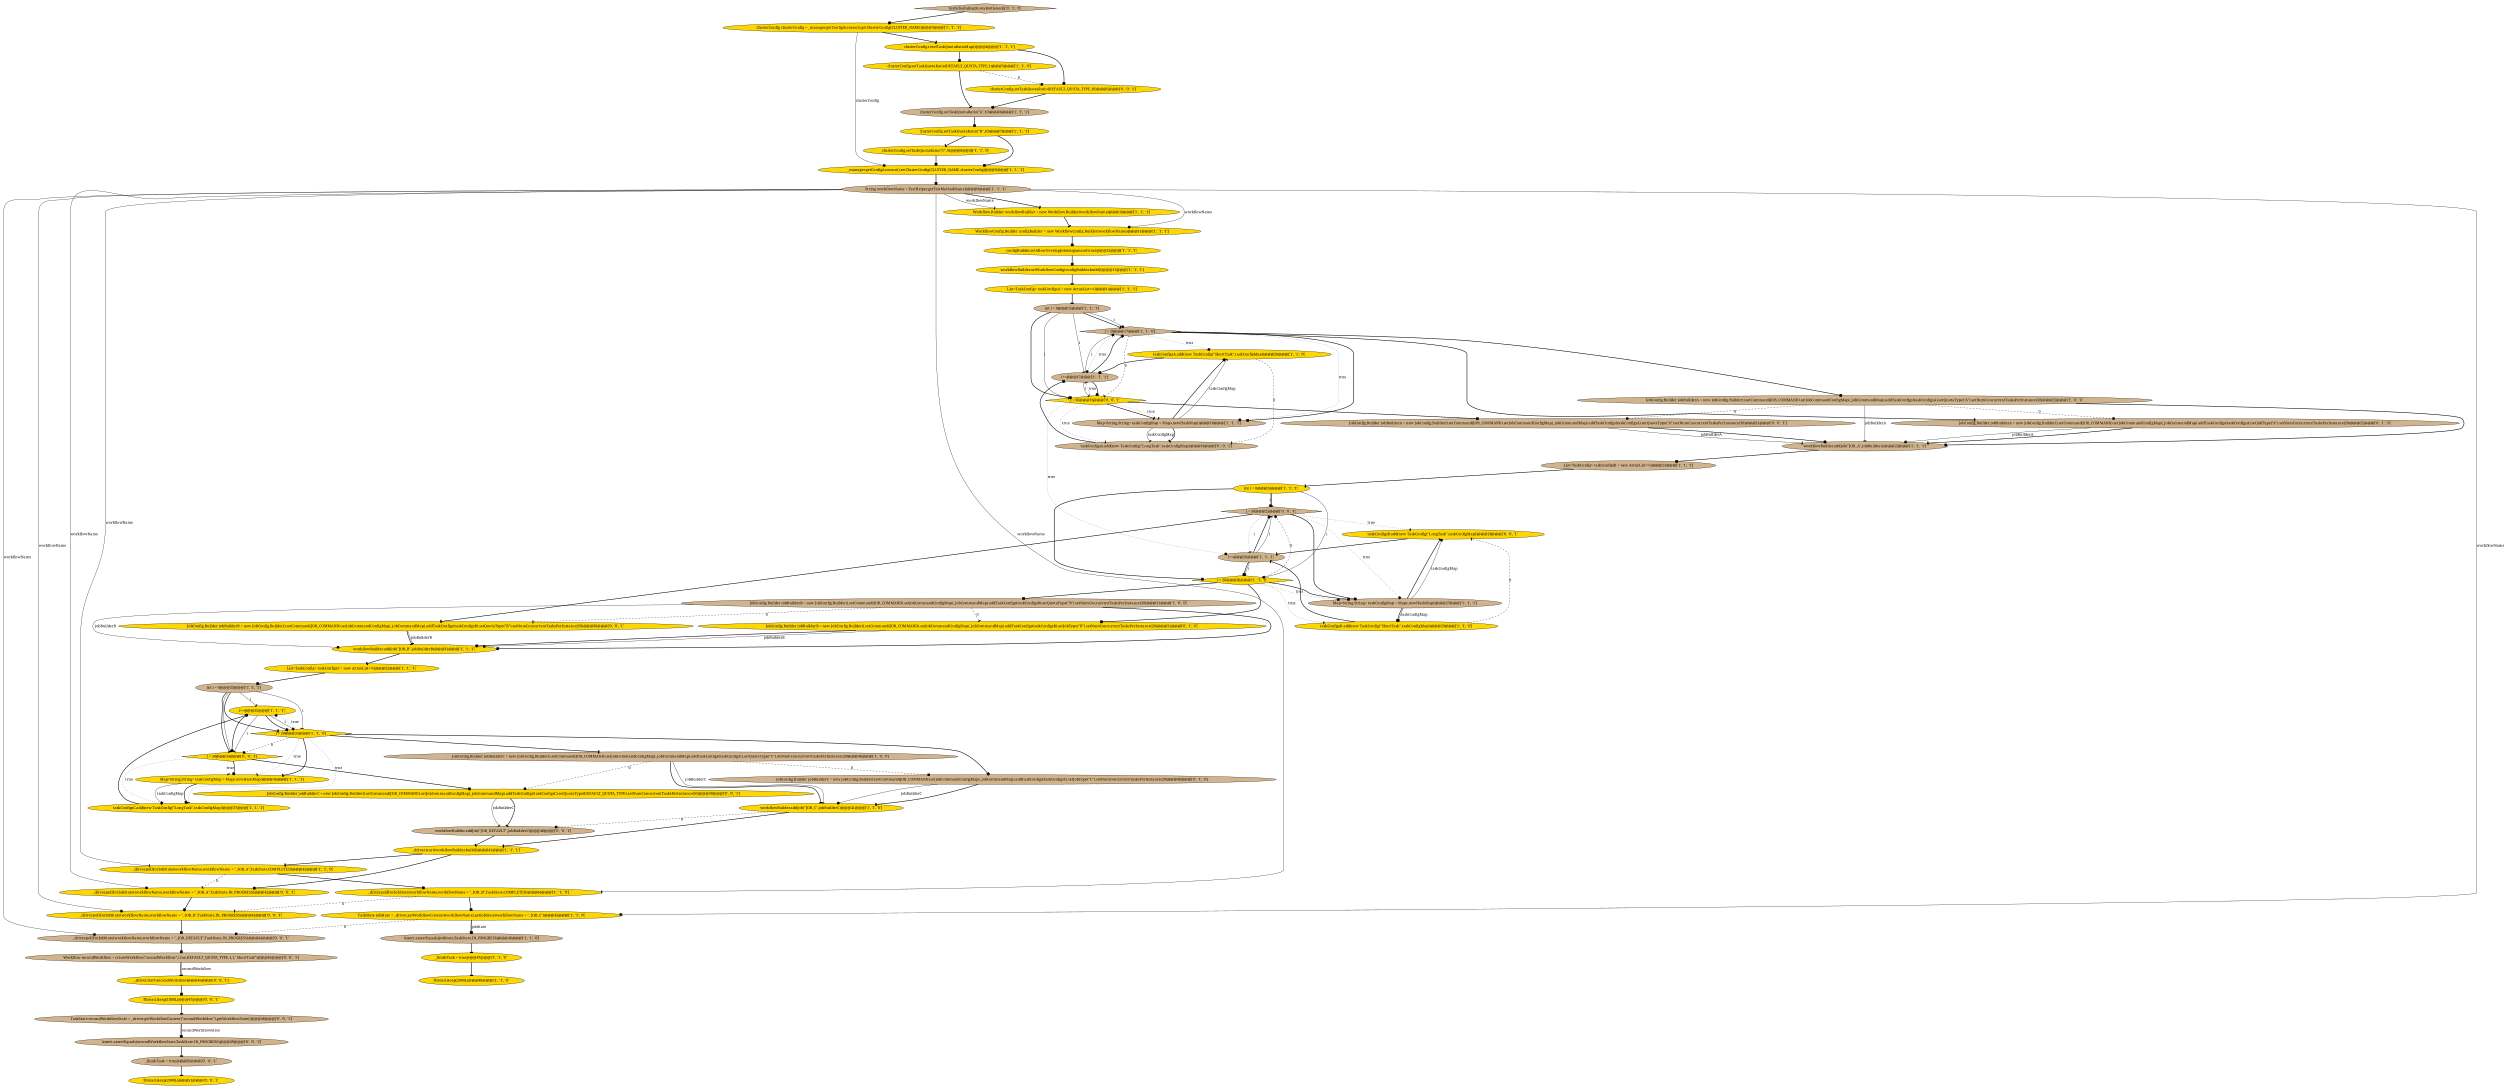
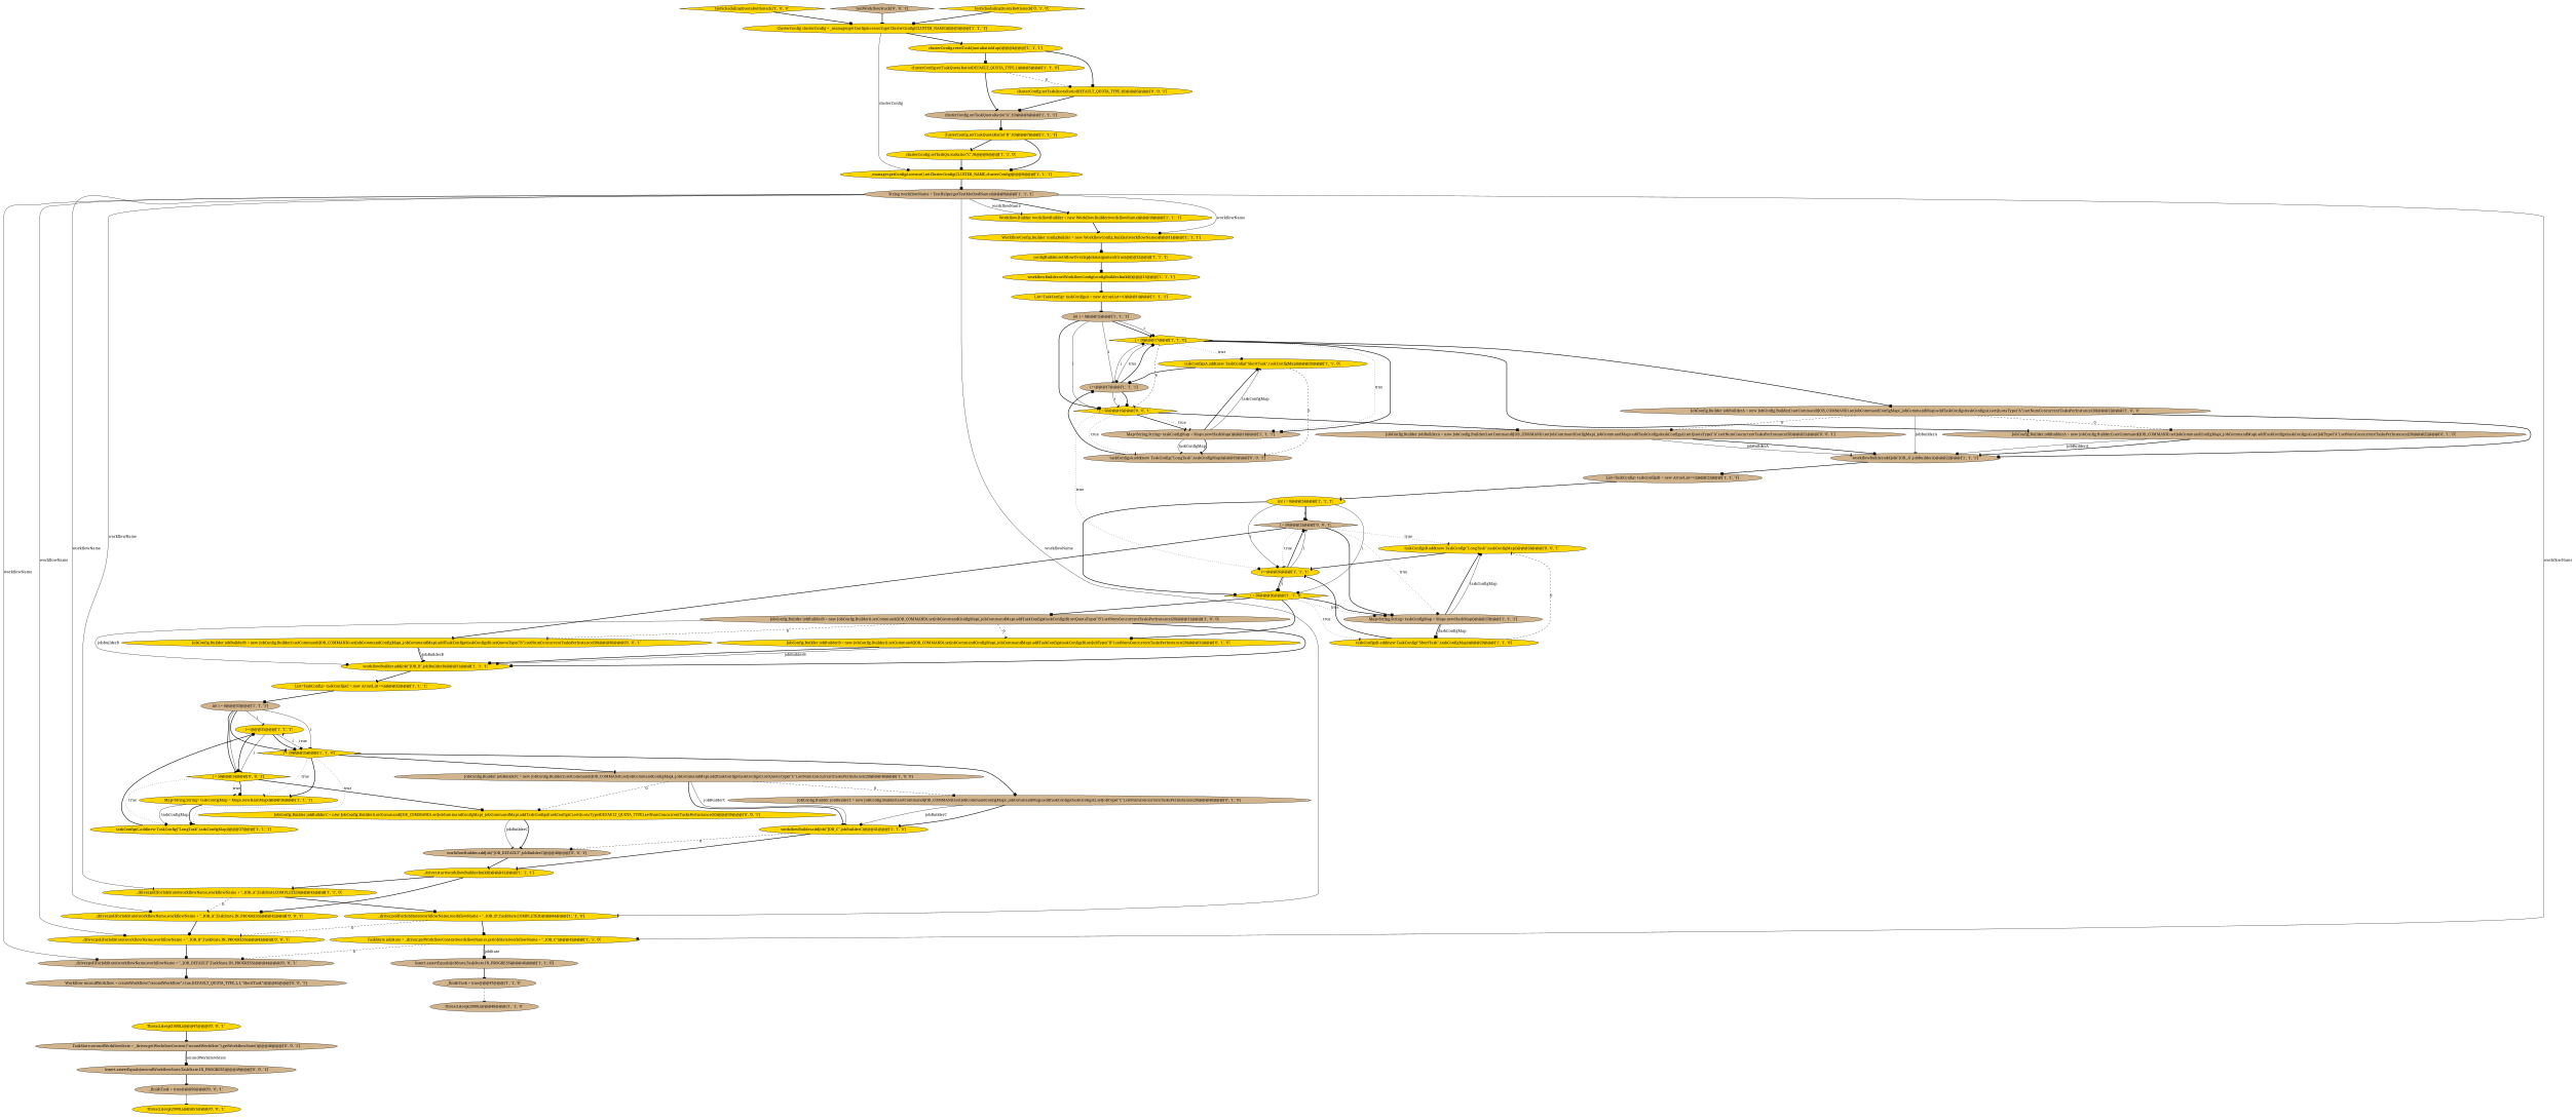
  digraph {
    fontname="Noto Serif"
    node [fillcolor=gold fontname="Noto Serif" shape=ellipse style=filled]
    edge [arrowhead=box fontname="Noto Serif" style=bold]
    n1 [fillcolor=tan label="i < 50@@@25@@@['0', '0', '1']" shape=diamond]
    n2 [label="taskConfigsB.add(new TaskConfig(\"LongTask\",taskConfigMap))@@@28@@@['0', '0', '1']"]
    n3 [label="JobConfig.Builder jobBuilderB = new JobConfig.Builder().setCommand(JOB_COMMAND).setJobCommandConfigMap(_jobCommandMap).addTaskConfigs(taskConfigsB).setQuotaType(\"B\").setNumConcurrentTasksPerInstance(50)@@@30@@@['0', '0', '1']"]
-   n4 [fillcolor=tan label="i++@@@26@@@['1', '1', '1']"]
+   n4 [label="i++@@@26@@@['1', '1', '1']"]
    n5 [fillcolor=tan label="Map<String,String> taskConfigMap = Maps.newHashMap()@@@27@@@['1', '1', '1']"]
    n6 [label="workflowBuilder.addJob(\"JOB_B\",jobBuilderB)@@@31@@@['1', '1', '1']"]
    n7 [label="i < 20@@@26@@@['1', '1', '0']" shape=diamond]
    n8 [label="taskConfigsB.add(new TaskConfig(\"ShortTask\",taskConfigMap))@@@29@@@['1', '1', '0']"]
    n9 [label="taskConfigsC.add(new TaskConfig(\"LongTask\",taskConfigMap))@@@37@@@['1', '1', '1']"]
    n10 [label="i++@@@35@@@['1', '1', '1']"]
    n11 [label="i < 20@@@35@@@['1', '1', '0']" shape=diamond]
    n12 [label="i < 50@@@34@@@['0', '0', '1']" shape=diamond]
-   n13 [fillcolor=tan label="i < 20@@@17@@@['1', '1', '0']" shape=diamond]
+   n13 [label="i < 20@@@17@@@['1', '1', '0']" shape=diamond]
    n14 [fillcolor=tan label="JobConfig.Builder jobBuilderA = new JobConfig.Builder().setCommand(JOB_COMMAND).setJobCommandConfigMap(_jobCommandMap).addTaskConfigs(taskConfigsA).setQuotaType(\"A\").setNumConcurrentTasksPerInstance(20)@@@22@@@['1', '0', '0']"]
    n15 [label="taskConfigsA.add(new TaskConfig(\"ShortTask\",taskConfigMap))@@@20@@@['1', '1', '0']"]
    n16 [fillcolor=tan label="JobConfig.Builder jobBuilderA = new JobConfig.Builder().setCommand(JOB_COMMAND).setJobCommandConfigMap(_jobCommandMap).addTaskConfigs(taskConfigsA).setJobType(\"A\").setNumConcurrentTasksPerInstance(20)@@@22@@@['0', '1', '0']"]
    n17 [fillcolor=tan label="Map<String,String> taskConfigMap = Maps.newHashMap()@@@18@@@['1', '1', '1']"]
    n18 [label="i < 50@@@16@@@['0', '0', '1']" shape=diamond]
    n19 [fillcolor=tan label="i++@@@17@@@['1', '1', '1']"]
    n20 [fillcolor=tan label="workflowBuilder.addJob(\"JOB_A\",jobBuilderA)@@@22@@@['1', '1', '1']"]
    n21 [fillcolor=tan label="JobConfig.Builder jobBuilderA = new JobConfig.Builder().setCommand(JOB_COMMAND).setJobCommandConfigMap(_jobCommandMap).addTaskConfigs(taskConfigsA).setQuotaType(\"A\").setNumConcurrentTasksPerInstance(50)@@@21@@@['0', '0', '1']"]
    n22 [fillcolor=tan label="taskConfigsA.add(new TaskConfig(\"LongTask\",taskConfigMap))@@@19@@@['0', '0', '1']"]
    n23 [fillcolor=tan label="List<TaskConfig> taskConfigsB = new ArrayList<>()@@@23@@@['1', '1', '1']"]
    n24 [label="int i = 0@@@24@@@['1', '1', '1']"]
    n25 [fillcolor=tan label="JobConfig.Builder jobBuilderC = new JobConfig.Builder().setCommand(JOB_COMMAND).setJobCommandConfigMap(_jobCommandMap).addTaskConfigs(taskConfigsC).setQuotaType(\"C\").setNumConcurrentTasksPerInstance(20)@@@40@@@['1', '0', '0']"]
    n26 [label="Map<String,String> taskConfigMap = Maps.newHashMap()@@@36@@@['1', '1', '1']"]
    n27 [fillcolor=tan label="JobConfig.Builder jobBuilderC = new JobConfig.Builder().setCommand(JOB_COMMAND).setJobCommandConfigMap(_jobCommandMap).addTaskConfigs(taskConfigsC).setJobType(\"C\").setNumConcurrentTasksPerInstance(20)@@@40@@@['0', '1', '0']"]
    n28 [label="JobConfig.Builder jobBuilderC = new JobConfig.Builder().setCommand(JOB_COMMAND).setJobCommandConfigMap(_jobCommandMap).addTaskConfigs(taskConfigsC).setQuotaType(DEFAULT_QUOTA_TYPE).setNumConcurrentTasksPerInstance(50)@@@39@@@['0', '0', '1']"]
    n29 [fillcolor=tan label="_finishTask = true@@@50@@@['0', '0', '1']"]
    n30 [label="Thread.sleep(2000L)@@@51@@@['0', '0', '1']"]
    n31 [label="clusterConfig.setTaskQuotaRatio(\"B\",10)@@@7@@@['1', '1', '1']"]
    n32 [label="_manager.getConfigAccessor().setClusterConfig(CLUSTER_NAME,clusterConfig)@@@8@@@['1', '1', '1']"]
    n33 [label="clusterConfig.setTaskQuotaRatio(\"C\",9)@@@8@@@['1', '1', '0']"]
    n34 [fillcolor=tan label="String workflowName = TestHelper.getTestMethodName()@@@9@@@['1', '1', '1']"]
-   n35 [label="Thread.sleep(2000L)@@@48@@@['1', '1', '0']"]
+   n35 [fillcolor=tan label="Thread.sleep(2000L)@@@48@@@['1', '1', '0']"]
    n36 [label="JobConfig.Builder jobBuilderB = new JobConfig.Builder().setCommand(JOB_COMMAND).setJobCommandConfigMap(_jobCommandMap).addTaskConfigs(taskConfigsB).setJobType(\"B\").setNumConcurrentTasksPerInstance(20)@@@31@@@['0', '1', '0']"]
    n37 [fillcolor=tan label="JobConfig.Builder jobBuilderB = new JobConfig.Builder().setCommand(JOB_COMMAND).setJobCommandConfigMap(_jobCommandMap).addTaskConfigs(taskConfigsB).setQuotaType(\"B\").setNumConcurrentTasksPerInstance(20)@@@31@@@['1', '0', '0']"]
    n38 [fillcolor=tan label="int i = 0@@@15@@@['1', '1', '1']"]
    n39 [label="List<TaskConfig> taskConfigsA = new ArrayList<>()@@@14@@@['1', '1', '1']"]
    n40 [label="List<TaskConfig> taskConfigsC = new ArrayList<>()@@@32@@@['1', '1', '1']"]
    n41 [fillcolor=tan label="int i = 0@@@33@@@['1', '1', '1']"]
    n42 [label="workflowBuilder.addJob(\"JOB_C\",jobBuilderC)@@@41@@@['1', '1', '0']"]
    n43 [fillcolor=tan label="workflowBuilder.addJob(\"JOB_DEFAULT\",jobBuilderC)@@@40@@@['0', '0', '1']"]
    n44 [label="_driver.start(workflowBuilder.build())@@@41@@@['1', '1', '1']"]
    n45 [fillcolor=tan label="Workflow secondWorkflow = createWorkflow(\"secondWorkflow\",true,DEFAULT_QUOTA_TYPE,1,1,\"ShortTask\")@@@45@@@['0', '0', '1']"]
-   n46 [label="_driver.start(secondWorkflow)@@@46@@@['0', '0', '1']"]
    n47 [label="Thread.sleep(1000L)@@@47@@@['0', '0', '1']"]
    n48 [fillcolor=tan label="_driver.pollForJobState(workflowName,workflowName + \"_JOB_DEFAULT\",TaskState.IN_PROGRESS)@@@44@@@['0', '0', '1']"]
    n49 [fillcolor=tan label="TaskState secondWorkflowState = _driver.getWorkflowContext(\"secondWorkflow\").getWorkflowState()@@@48@@@['0', '0', '1']"]
    n50 [fillcolor=tan label="Assert.assertEquals(secondWorkflowState,TaskState.IN_PROGRESS)@@@49@@@['0', '0', '1']"]
    n51 [label="clusterConfig.resetTaskQuotaRatioMap()@@@4@@@['1', '1', '1']"]
    n52 [label="clusterConfig.setTaskQuotaRatio(DEFAULT_QUOTA_TYPE,1)@@@5@@@['1', '1', '0']"]
    n53 [label="clusterConfig.setTaskQuotaRatio(DEFAULT_QUOTA_TYPE,10)@@@5@@@['0', '0', '1']"]
    n54 [fillcolor=tan label="clusterConfig.setTaskQuotaRatio(\"A\",10)@@@6@@@['1', '1', '1']"]
    n55 [label="_driver.pollForJobState(workflowName,workflowName + \"_JOB_A\",TaskState.IN_PROGRESS)@@@42@@@['0', '0', '1']"]
    n56 [label="_driver.pollForJobState(workflowName,workflowName + \"_JOB_A\",TaskState.COMPLETED)@@@43@@@['1', '1', '0']"]
    n57 [label="_driver.pollForJobState(workflowName,workflowName + \"_JOB_B\",TaskState.IN_PROGRESS)@@@43@@@['0', '0', '1']"]
    n58 [label="_driver.pollForJobState(workflowName,workflowName + \"_JOB_B\",TaskState.COMPLETED)@@@44@@@['1', '1', '0']"]
    n59 [label="Workflow.Builder workflowBuilder = new Workflow.Builder(workflowName)@@@10@@@['1', '1', '1']"]
    n60 [label="WorkflowConfig.Builder configBuilder = new WorkflowConfig.Builder(workflowName)@@@11@@@['1', '1', '1']"]
    n61 [label="configBuilder.setAllowOverlapJobAssignment(true)@@@12@@@['1', '1', '1']"]
    n62 [label="TaskState jobState = _driver.getWorkflowContext(workflowName).getJobState(workflowName + \"_JOB_C\")@@@45@@@['1', '1', '0']"]
    n63 [fillcolor=tan label="Assert.assertEquals(jobState,TaskState.IN_PROGRESS)@@@46@@@['1', '1', '0']"]
+   n64 [label="testSchedulingQuotaBottleneck['1', '0', '0']" shape=diamond]
    n65 [label="ClusterConfig clusterConfig = _manager.getConfigAccessor().getClusterConfig(CLUSTER_NAME)@@@3@@@['1', '1', '1']"]
+   n66 [fillcolor=tan label="testWorkflowStuck['0', '0', '1']" shape=diamond]
    n67 [label="workflowBuilder.setWorkflowConfig(configBuilder.build())@@@13@@@['1', '1', '1']"]
-   n68 [fillcolor=tan label="testSchedulingQuotaBottleneck['0', '1', '0']" shape=diamond]
-   n69 [label="_finishTask = true@@@47@@@['1', '1', '0']"]
+   n68 [label="testSchedulingQuotaBottleneck['0', '1', '0']" shape=diamond]
+   n69 [fillcolor=tan label="_finishTask = true@@@47@@@['1', '1', '0']"]
    n1 -> n2 [arrowhead=tee label=true style=dotted]
    n1 -> n3 [arrowhead=tee]
-   n1 -> n4 [arrowhead=tee label=i style=dotted]
+   n1 -> n4 [arrowhead=tee label=true style=dotted]
    n1 -> n5
    n1 -> n5 [label=true style=dotted]
    n2 -> n4 [arrowhead=tee]
    n3 -> n6 [arrowhead=tee label=jobBuilderB style=solid]
    n3 -> n6 [arrowhead=tee]
    n4 -> n1
    n4 -> n1 [arrowhead=tee label=i style=solid]
    n4 -> n7
    n4 -> n7 [label=i style=solid]
    n5 -> n2 [label=taskConfigMap style=solid]
    n5 -> n2 [arrowhead=tee]
    n5 -> n8 [label=taskConfigMap style=solid]
    n5 -> n8
    n6 -> n40 [arrowhead=tee]
-   n7 -> n1 [label=0 style=dashed]
    n7 -> n5 [label=true style=dotted]
    n7 -> n5
    n7 -> n8 [arrowhead=tee label=true style=dotted]
    n7 -> n36
    n7 -> n37
    n8 -> n2 [arrowhead=tee label=0 style=dashed]
    n8 -> n4 [arrowhead=tee]
    n9 -> n10
    n10 -> n11
    n10 -> n11 [label=i style=solid]
    n10 -> n12
    n10 -> n12 [arrowhead=tee label=i style=solid]
    n11 -> n9 [arrowhead=tee label=true style=dotted]
-   n11 -> n10 [label=true style=dotted]
-   n11 -> n12 [label=0 style=dashed]
+   n11 -> n10 [arrowhead=tee label=true style=dotted]
    n11 -> n25 [arrowhead=tee]
    n11 -> n26 [arrowhead=tee]
    n11 -> n26 [arrowhead=tee label=true style=dotted]
    n11 -> n27
    n12 -> n9 [arrowhead=tee label=true style=dotted]
    n12 -> n26 [arrowhead=tee label=true style=dotted]
    n12 -> n26
    n12 -> n28
    n13 -> n14
    n13 -> n15 [label=true style=dotted]
    n13 -> n16 [arrowhead=tee]
    n13 -> n17 [label=true style=dotted]
    n13 -> n17
    n13 -> n18 [arrowhead=tee label=6 style=dashed]
-   n13 -> n19 [label=true style=dotted]
+   n13 -> n19 [label=true style=solid]
    n14 -> n16 [label=0 style=dashed]
    n14 -> n20
    n14 -> n20 [arrowhead=tee label=jobBuilderA style=solid]
    n14 -> n21 [label=0 style=dashed]
    n15 -> n19
    n15 -> n22 [arrowhead=tee label=0 style=dashed]
    n16 -> n20 [label=jobBuilderA style=solid]
    n16 -> n20 [arrowhead=tee]
    n17 -> n15 [arrowhead=tee label=taskConfigMap style=solid]
    n17 -> n15
    n17 -> n22 [arrowhead=tee label=taskConfigMap style=solid]
    n17 -> n22 [arrowhead=tee]
    n18 -> n4 [label=true style=dotted]
    n18 -> n17 [arrowhead=tee]
    n18 -> n17 [arrowhead=tee label=true style=dotted]
-   n18 -> n19 [arrowhead=tee label=true style=dotted]
    n18 -> n21
    n18 -> n22 [arrowhead=tee label=true style=dotted]
    n19 -> n13
    n19 -> n13 [label=i style=solid]
    n19 -> n18
    n19 -> n18 [arrowhead=tee label=i style=solid]
    n20 -> n23
    n21 -> n20 [arrowhead=tee label=jobBuilderA style=solid]
    n21 -> n20
    n22 -> n19
    n23 -> n24 [arrowhead=tee]
    n24 -> n1 [arrowhead=tee]
    n24 -> n1 [label=i style=solid]
+   n24 -> n4 [label=i style=solid]
    n24 -> n7 [label=i style=solid]
    n24 -> n7
    n25 -> n27 [label=0 style=dashed]
    n25 -> n28 [label=0 style=dashed]
    n25 -> n42 [arrowhead=tee]
    n25 -> n42 [arrowhead=tee label=jobBuilderC style=solid]
    n26 -> n9
    n26 -> n9 [label=taskConfigMap style=solid]
    n27 -> n42 [label=jobBuilderC style=solid]
    n27 -> n42 [arrowhead=tee]
    n28 -> n43 [arrowhead=tee label=jobBuilderC style=solid]
    n28 -> n43 [arrowhead=tee]
-   n29 -> n30 [arrowhead=tee]
+   n29 -> n30 [arrowhead=tee style=solid]
    n31 -> n32
    n31 -> n33 [arrowhead=tee]
    n32 -> n34
    n33 -> n32
    n34 -> n48 [label=workflowName style=solid]
    n34 -> n55 [label=workflowName style=solid]
    n34 -> n56 [arrowhead=tee label=workflowName style=solid]
    n34 -> n57 [label=workflowName style=solid]
    n34 -> n58 [arrowhead=tee label=workflowName style=solid]
    n34 -> n59 [arrowhead=tee]
    n34 -> n59 [arrowhead=tee label=workflowName style=solid]
    n34 -> n60 [label=workflowName style=solid]
    n34 -> n62 [label=workflowName style=solid]
    n36 -> n6
    n36 -> n6 [label=jobBuilderB style=solid]
    n37 -> n3 [arrowhead=tee label=0 style=dashed]
    n37 -> n6 [label=jobBuilderB style=solid]
    n37 -> n6
    n37 -> n36 [arrowhead=tee label=0 style=dashed]
    n38 -> n13 [arrowhead=tee]
    n38 -> n13 [label=i style=solid]
    n38 -> n18
    n38 -> n18 [arrowhead=tee label=i style=solid]
    n38 -> n19 [arrowhead=tee label=i style=solid]
    n39 -> n38 [arrowhead=tee]
    n40 -> n41
    n41 -> n10 [arrowhead=tee label=i style=solid]
    n41 -> n11 [arrowhead=tee]
    n41 -> n11 [arrowhead=tee label=i style=solid]
    n41 -> n12 [arrowhead=tee label=i style=solid]
    n41 -> n12 [arrowhead=tee]
    n42 -> n43 [label=0 style=dashed]
    n42 -> n44 [arrowhead=tee]
    n43 -> n44 [arrowhead=tee]
    n44 -> n55
    n44 -> n56 [arrowhead=tee]
-   n45 -> n46 [arrowhead=tee]
-   n45 -> n46 [arrowhead=tee label=secondWorkflow style=solid]
-   n46 -> n47
    n47 -> n49 [arrowhead=tee]
    n48 -> n45
    n49 -> n50
    n49 -> n50 [arrowhead=tee label=secondWorkflowState style=solid]
    n50 -> n29 [arrowhead=tee]
    n51 -> n52
    n51 -> n53
    n52 -> n53 [label=0 style=dashed]
    n52 -> n54 [arrowhead=tee]
    n53 -> n54
    n54 -> n31
    n55 -> n57
    n56 -> n55 [arrowhead=tee label=0 style=dashed]
    n56 -> n58
    n57 -> n48
    n58 -> n57 [arrowhead=tee label=0 style=dashed]
    n58 -> n62
    n59 -> n60 [arrowhead=tee]
    n60 -> n61
    n61 -> n67
    n62 -> n48 [label=0 style=dashed]
    n62 -> n63
    n62 -> n63 [label=jobState style=solid]
    n63 -> n69 [arrowhead=tee]
+   n64 -> n65
    n65 -> n32 [label=clusterConfig style=solid]
    n65 -> n51 [arrowhead=tee]
+   n66 -> n65 [arrowhead=tee]
    n67 -> n39 [arrowhead=tee]
    n68 -> n65
-   n69 -> n35 [arrowhead=tee]
+   n69 -> n35 [arrowhead=tee style=dashed]
  }
